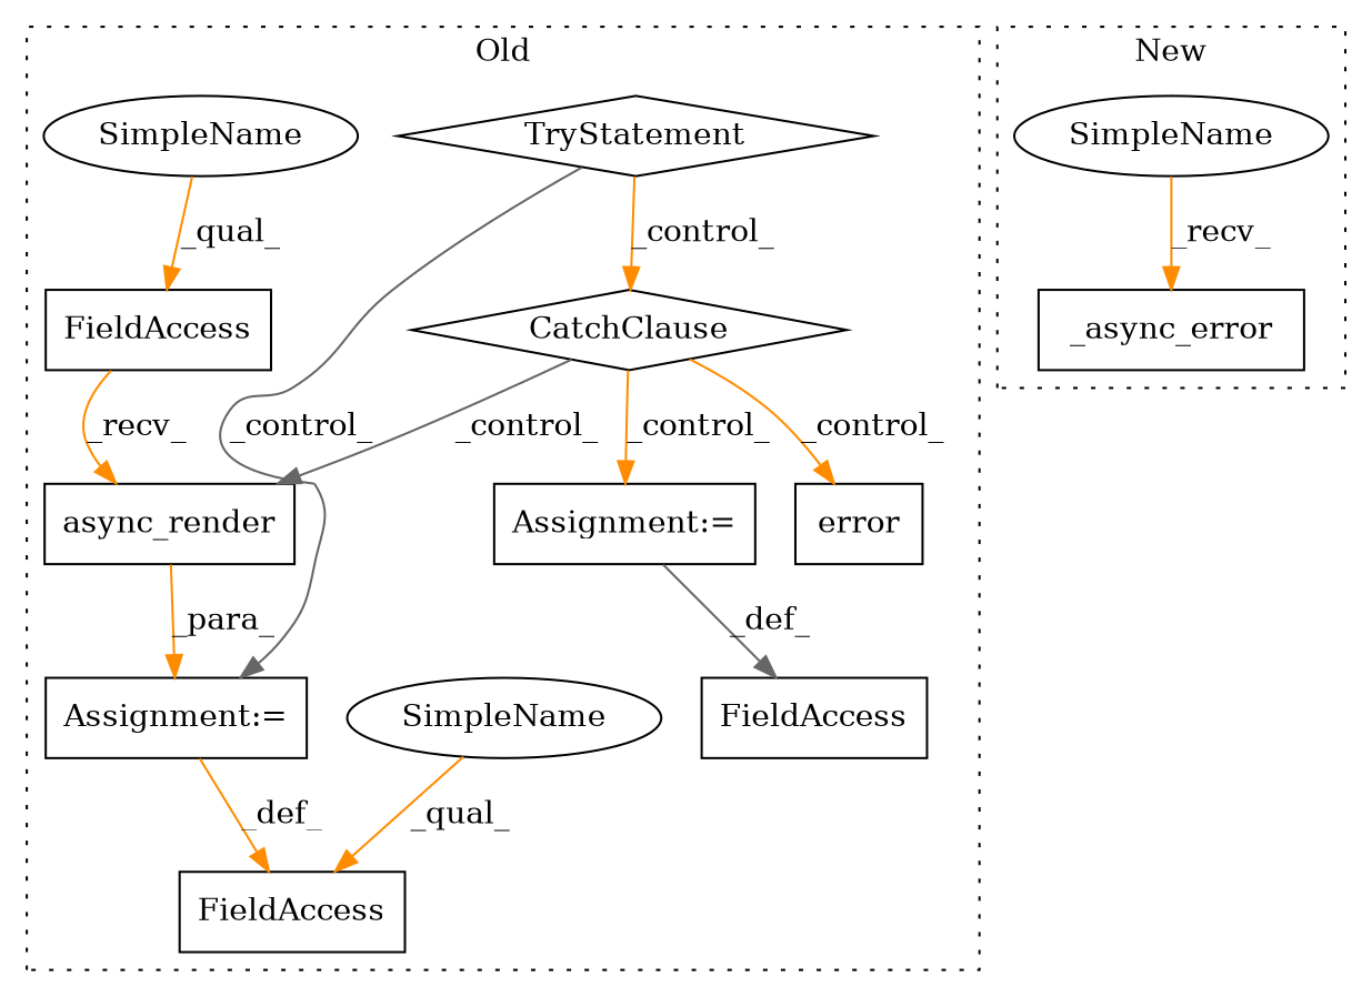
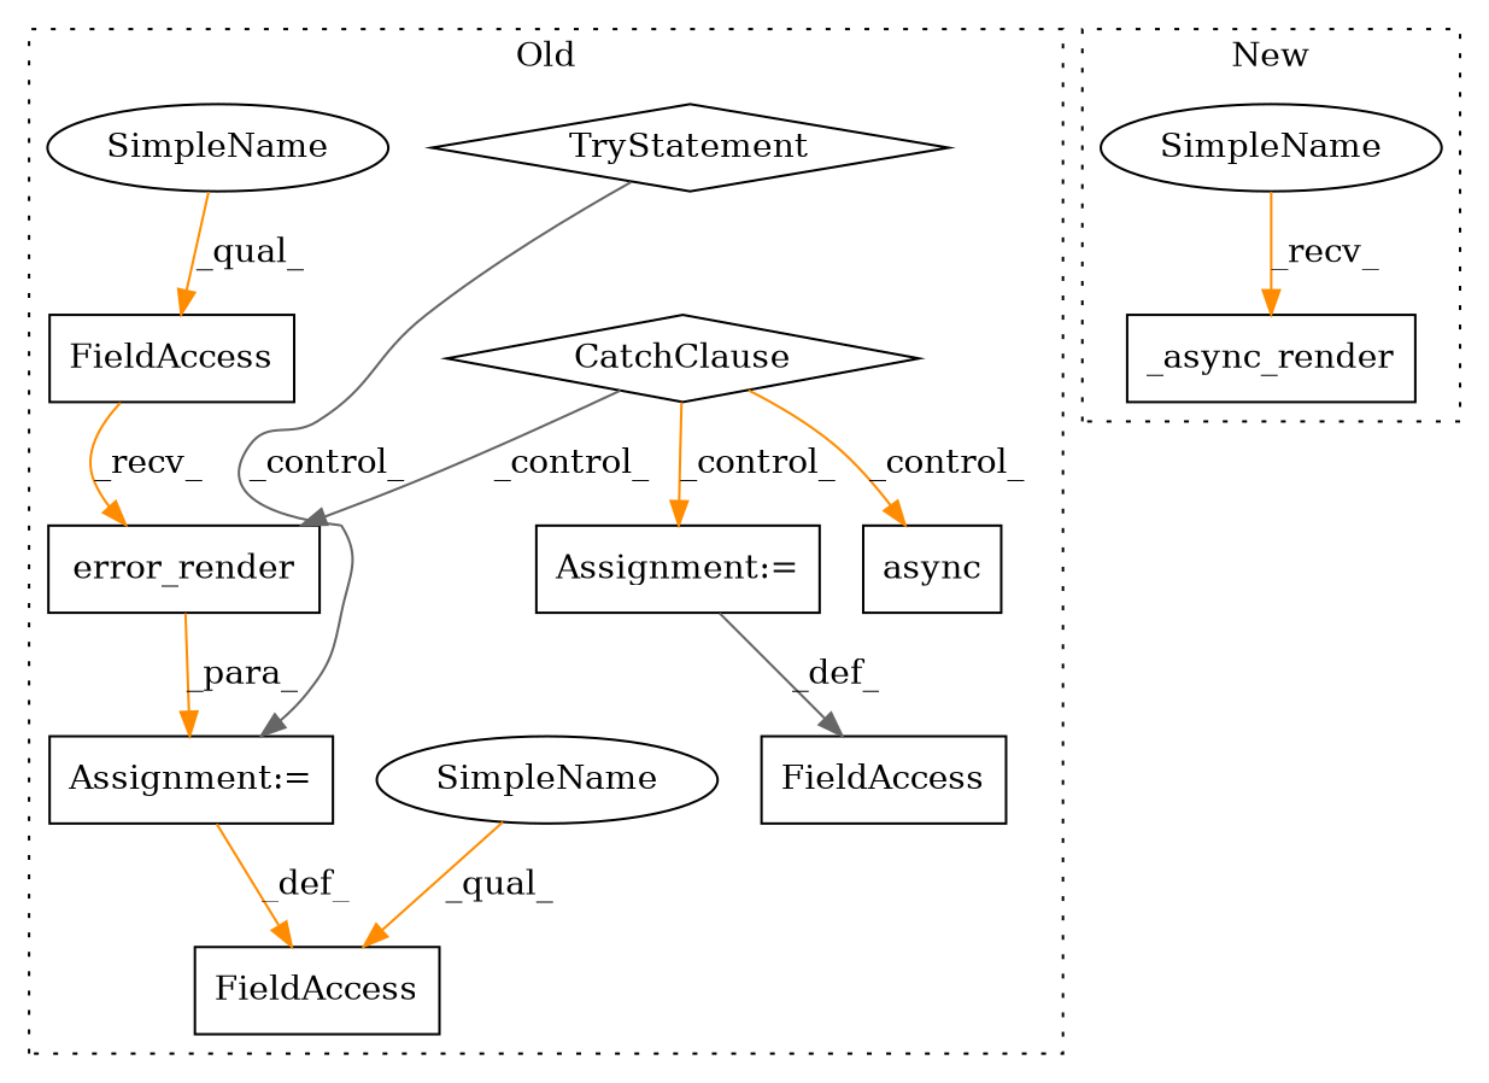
  digraph {
    node [a=32 l=4 s=3798 shape=box]
    edge [color=darkorange]
-   n1 [l="6,1" label=error s="4055,4063"]
+   n1 [l="6,1" label=async s="4055,4063"]
    n2 [a=12 l="11,2" label=CatchClause s="3868,3895" shape=diamond]
    n3 [a=54 label=TryStatement s=3786 shape=diamond]
-   n4 [l=14 label=async_render s=3826]
+   n4 [l=14 label=error_render s=3826]
    n5 [a=22 l=11 label=FieldAccess]
    n6 [a=22 l=14 label=FieldAccess s=3811]
    n7 [a=7 l=1 label="Assignment:=" s=3809]
    n8 [a=7 l=1 label="Assignment:=" s=4083]
    n9 [a=22 l=11 label=FieldAccess s=4072]
    n10 [a=42 label=SimpleName shape=ellipse]
    n11 [a=42 label=SimpleName s=3811 shape=ellipse]
-   n12 [l=15 label=_async_error s=3790]
+   n12 [l=15 label=_async_render s=3790]
    n13 [a=42 label=SimpleName s=3785 shape=ellipse]
    subgraph cluster_1 {
      label=Old
      style=dotted
      n1
      n2
      n3
      n4
      n5
      n6
      n7
      n8
      n9
      n10
      n11
    }
    subgraph cluster_2 {
      label=New
      style=dotted
      n12
      n13
    }
    n2 -> n1 [label=_control_]
    n2 -> n4 [color=gray40 label=_control_]
    n2 -> n8 [label=_control_]
-   n3 -> n2 [label=_control_]
    n3 -> n7 [color=gray40 label=_control_]
    n4 -> n7 [label=_para_]
    n6 -> n4 [label=_recv_]
    n7 -> n5 [label=_def_]
    n8 -> n9 [color=gray40 label=_def_]
    n10 -> n5 [label=_qual_]
    n11 -> n6 [label=_qual_]
    n13 -> n12 [label=_recv_]
  }
